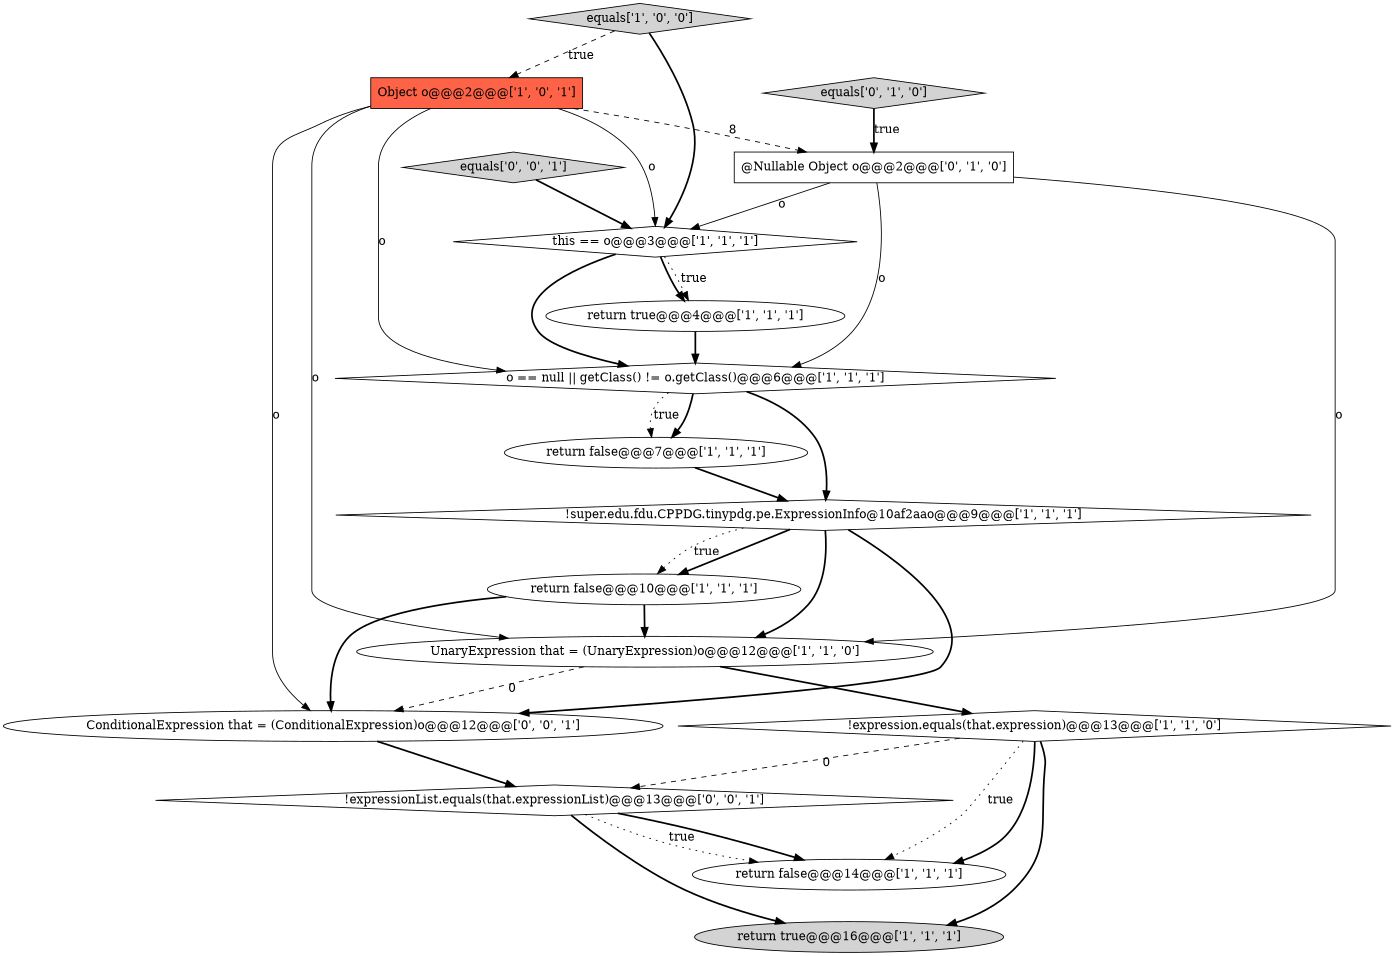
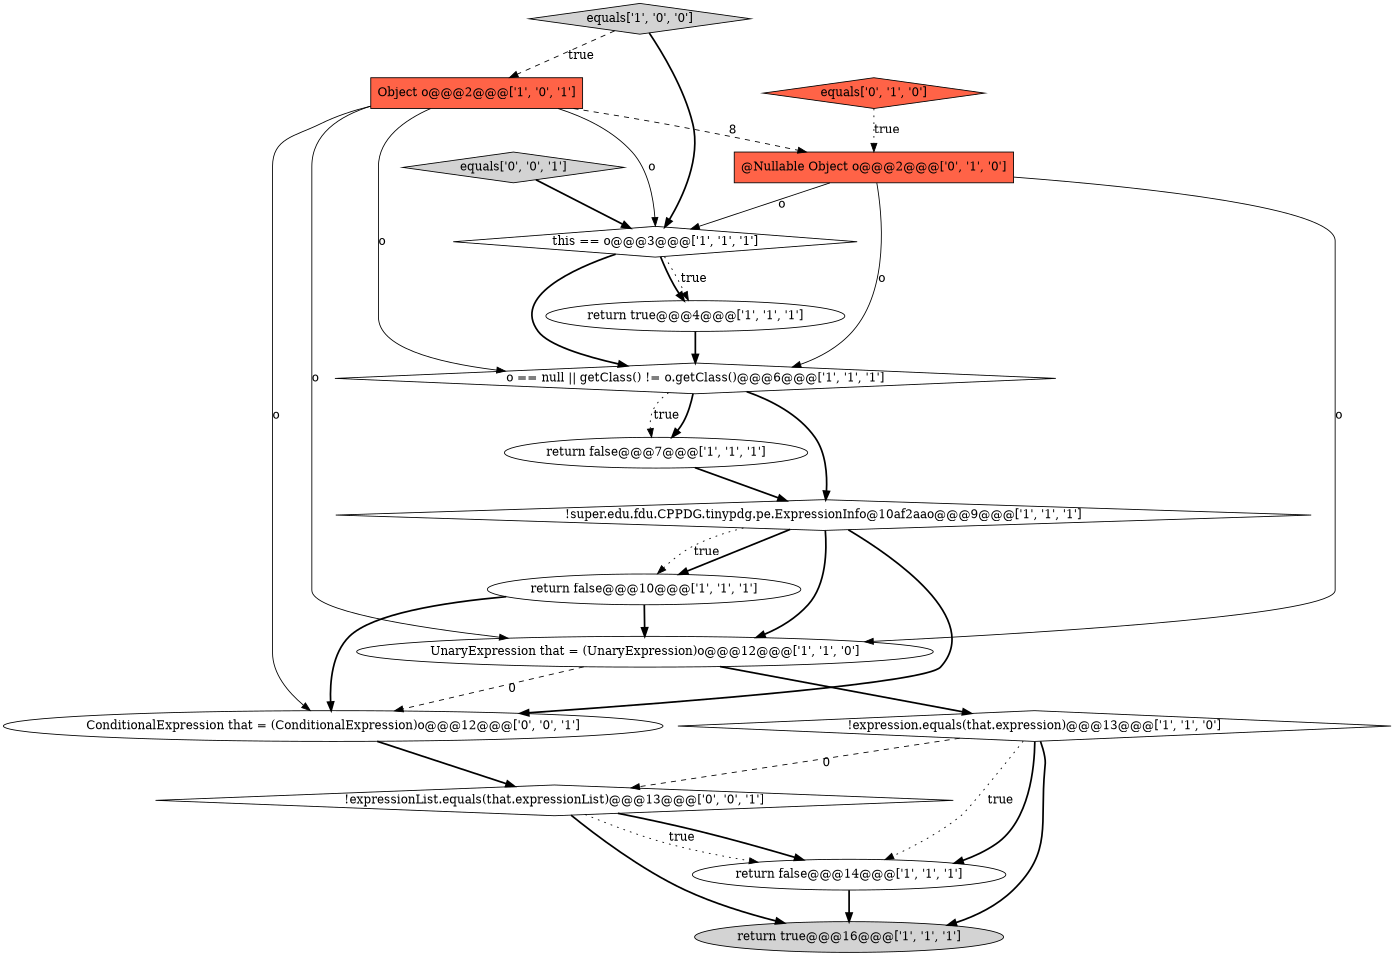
  digraph {
    node [fillcolor=white shape=diamond style=filled]
    edge [style=bold]
    n1 [label="!expressionList.equals(that.expressionList)@@@13@@@['0', '0', '1']"]
    n2 [label="return false@@@14@@@['1', '1', '1']" shape=ellipse]
    n3 [fillcolor=lightgray label="return true@@@16@@@['1', '1', '1']" shape=ellipse]
-   n4 [label="@Nullable Object o@@@2@@@['0', '1', '0']" shape=box]
+   n4 [fillcolor=tomato label="@Nullable Object o@@@2@@@['0', '1', '0']" shape=box]
    n5 [label="this == o@@@3@@@['1', '1', '1']"]
    n6 [label="UnaryExpression that = (UnaryExpression)o@@@12@@@['1', '1', '0']" shape=ellipse]
    n7 [label="o == null || getClass() != o.getClass()@@@6@@@['1', '1', '1']"]
    n8 [label="return true@@@4@@@['1', '1', '1']" shape=ellipse]
    n9 [label="ConditionalExpression that = (ConditionalExpression)o@@@12@@@['0', '0', '1']" shape=ellipse]
    n10 [label="!expression.equals(that.expression)@@@13@@@['1', '1', '0']"]
    n11 [label="return false@@@7@@@['1', '1', '1']" shape=ellipse]
    n12 [label="!super.edu.fdu.CPPDG.tinypdg.pe.ExpressionInfo@10af2aao@@@9@@@['1', '1', '1']"]
    n13 [fillcolor=lightgray label="equals['1', '0', '0']"]
    n14 [fillcolor=tomato label="Object o@@@2@@@['1', '0', '1']" shape=box]
    n15 [label="return false@@@10@@@['1', '1', '1']" shape=ellipse]
    n16 [fillcolor=lightgray label="equals['0', '0', '1']"]
-   n17 [fillcolor=lightgray label="equals['0', '1', '0']"]
+   n17 [fillcolor=tomato label="equals['0', '1', '0']"]
    n1 -> n2
    n1 -> n2 [label=true style=dotted]
    n1 -> n3
+   n2 -> n3
    n4 -> n5 [label=o style=solid]
    n4 -> n6 [label=o style=solid]
    n4 -> n7 [label=o style=solid]
    n5 -> n7
    n5 -> n8
    n5 -> n8 [label=true style=dotted]
    n6 -> n9 [label=0 style=dashed]
    n6 -> n10
    n7 -> n11
    n7 -> n11 [label=true style=dotted]
    n7 -> n12
    n8 -> n7
    n9 -> n1
    n10 -> n1 [label=0 style=dashed]
    n10 -> n2
    n10 -> n2 [label=true style=dotted]
    n10 -> n3
    n11 -> n12
    n12 -> n6
    n12 -> n9
    n12 -> n15
    n12 -> n15 [label=true style=dotted]
    n13 -> n5
    n13 -> n14 [label=true style=dashed]
    n14 -> n4 [label=8 style=dashed]
    n14 -> n5 [label=o style=solid]
    n14 -> n6 [label=o style=solid]
    n14 -> n7 [label=o style=solid]
    n14 -> n9 [label=o style=solid]
    n15 -> n6
    n15 -> n9
    n16 -> n5
-   n17 -> n4 [label=true]
+   n17 -> n4 [label=true style=dotted]
  }
